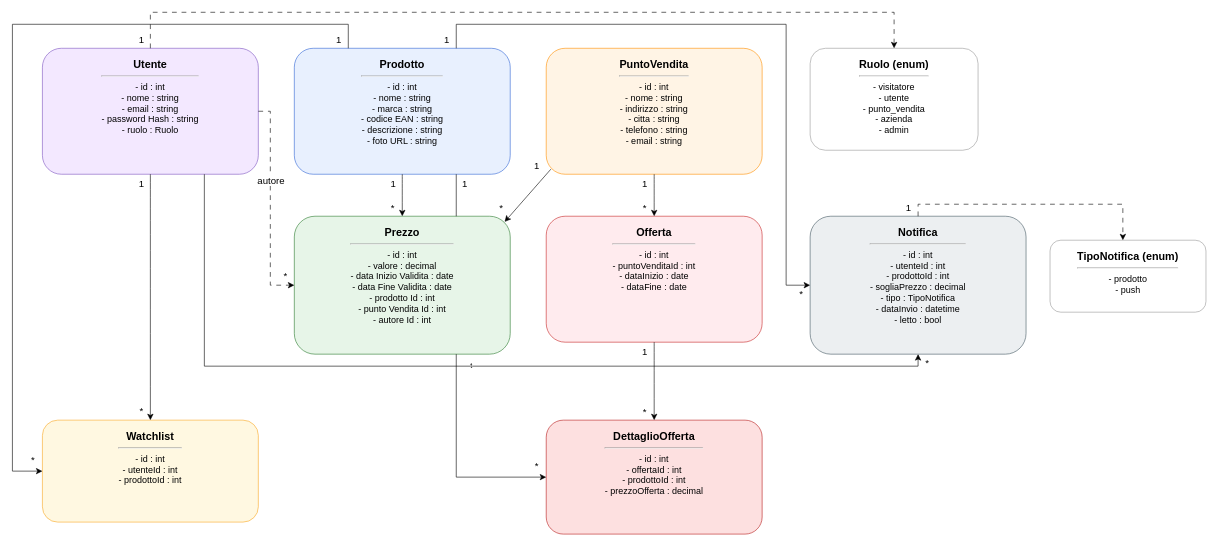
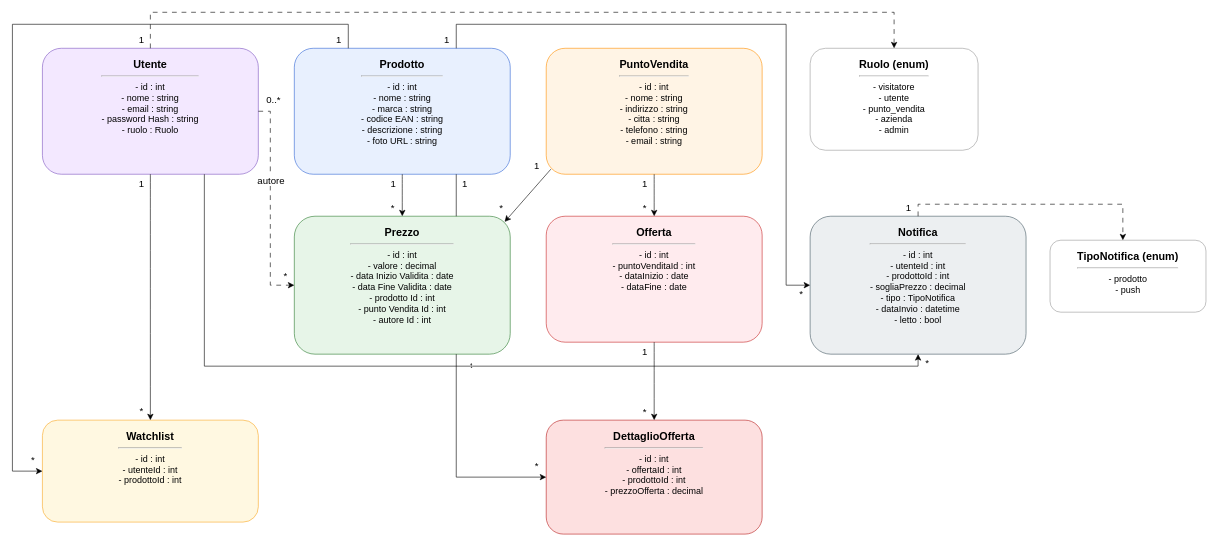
  <mxCell id="0" />
  <mxCell id="1" parent="0" />
  <mxCell id="2" value="&lt;div style=&quot;font-weight:bold;font-size:18px;margin-bottom:6px&quot;&gt;Utente&lt;/div&gt;&lt;hr&gt;- id : int&lt;br&gt;- nome : string&lt;br&gt;- email : string&lt;br&gt;- password Hash : string&lt;br&gt;- ruolo : Ruolo" style="shape=rectangle;rounded=1;whiteSpace=wrap;html=1;fillColor=#f3e8ff;strokeColor=#7e57c2;fontSize=15;verticalAlign=top;spacingTop=10;spacingLeft=12;spacingRight=12;spacingBottom=10;" parent="1" vertex="1"><mxGeometry x="70" y="80" width="360" height="210" as="geometry" /></mxCell>
  <mxCell id="3" value="&lt;div style=&quot;font-weight:bold;font-size:18px;margin-bottom:6px&quot;&gt;Prodotto&lt;/div&gt;&lt;hr&gt;- id : int&lt;br&gt;- nome : string&lt;br&gt;- marca : string&lt;br&gt;- codice EAN : string&lt;br&gt;- descrizione : string&lt;br&gt;- foto URL : string" style="shape=rectangle;rounded=1;whiteSpace=wrap;html=1;fillColor=#e8f0fe;strokeColor=#3367d6;fontSize=15;verticalAlign=top;spacingTop=10;spacingLeft=12;spacingRight=12;spacingBottom=10;" parent="1" vertex="1"><mxGeometry x="490" y="80" width="360" height="210" as="geometry" /></mxCell>
  <mxCell id="4" value="&lt;div style='font-weight:bold;font-size:18px;margin-bottom:6px'&gt;PuntoVendita&lt;/div&gt;&lt;hr/&gt;- id : int&lt;br/&gt;- nome : string&lt;br/&gt;- indirizzo : string&lt;br/&gt;- citta : string&lt;br/&gt;- telefono : string&lt;br/&gt;- email : string" style="shape=rectangle;rounded=1;whiteSpace=wrap;html=1;fillColor=#fff4e5;strokeColor=#ff8f00;fontSize=15;verticalAlign=top;spacingTop=10;spacingLeft=12;spacingRight=12;spacingBottom=10;" parent="1" vertex="1"><mxGeometry x="910" y="80" width="360" height="210" as="geometry" /></mxCell>
  <mxCell id="5" value="&lt;div style='font-weight:bold;font-size:18px;margin-bottom:6px'&gt;Ruolo (enum)&lt;/div&gt;&lt;hr/&gt;- visitatore&lt;br/&gt;- utente&lt;br/&gt;- punto_vendita&lt;br/&gt;- azienda&lt;br/&gt;- admin" style="shape=rectangle;rounded=1;whiteSpace=wrap;html=1;fillColor=#ffffff;strokeColor=#999999;fontSize=15;verticalAlign=top;spacingTop=10;spacingLeft=12;spacingRight=12;spacingBottom=10;" parent="1" vertex="1"><mxGeometry x="1350" y="80" width="280" height="170" as="geometry" /></mxCell>
  <mxCell id="6" value="&lt;div style=&quot;font-weight:bold;font-size:18px;margin-bottom:6px&quot;&gt;Prezzo&lt;/div&gt;&lt;hr&gt;- id : int&lt;br&gt;- valore : decimal&lt;br&gt;- data Inizio Validita : date&lt;br&gt;- data Fine Validita : date&lt;br&gt;- prodotto Id : int&lt;br&gt;- punto Vendita Id : int&lt;br&gt;- autore Id : int" style="shape=rectangle;rounded=1;whiteSpace=wrap;html=1;fillColor=#e7f5e8;strokeColor=#2e7d32;fontSize=15;verticalAlign=top;spacingTop=10;spacingLeft=12;spacingRight=12;spacingBottom=10;" parent="1" vertex="1"><mxGeometry x="490" y="360" width="360" height="230" as="geometry" /></mxCell>
  <mxCell id="7" value="&lt;div style='font-weight:bold;font-size:18px;margin-bottom:6px'&gt;Offerta&lt;/div&gt;&lt;hr/&gt;- id : int&lt;br/&gt;- puntoVenditaId : int&lt;br/&gt;- dataInizio : date&lt;br/&gt;- dataFine : date" style="shape=rectangle;rounded=1;whiteSpace=wrap;html=1;fillColor=#ffebee;strokeColor=#c62828;fontSize=15;verticalAlign=top;spacingTop=10;spacingLeft=12;spacingRight=12;spacingBottom=10;" parent="1" vertex="1"><mxGeometry x="910" y="360" width="360" height="210" as="geometry" /></mxCell>
  <mxCell id="8" value="&lt;div style='font-weight:bold;font-size:18px;margin-bottom:6px'&gt;Notifica&lt;/div&gt;&lt;hr/&gt;- id : int&lt;br/&gt;- utenteId : int&lt;br/&gt;- prodottoId : int&lt;br/&gt;- sogliaPrezzo : decimal&lt;br/&gt;- tipo : TipoNotifica&lt;br/&gt;- dataInvio : datetime&lt;br/&gt;- letto : bool" style="shape=rectangle;rounded=1;whiteSpace=wrap;html=1;fillColor=#eceff1;strokeColor=#455a64;fontSize=15;verticalAlign=top;spacingTop=10;spacingLeft=12;spacingRight=12;spacingBottom=10;" parent="1" vertex="1"><mxGeometry x="1350" y="360" width="360" height="230" as="geometry" /></mxCell>
  <mxCell id="9" value="&lt;div style='font-weight:bold;font-size:18px;margin-bottom:6px'&gt;TipoNotifica (enum)&lt;/div&gt;&lt;hr/&gt;- prodotto&lt;br/&gt;- push" style="shape=rectangle;rounded=1;whiteSpace=wrap;html=1;fillColor=#ffffff;strokeColor=#999999;fontSize=15;verticalAlign=top;spacingTop=10;spacingLeft=12;spacingRight=12;spacingBottom=10;" parent="1" vertex="1"><mxGeometry x="1750" y="400" width="260" height="120" as="geometry" /></mxCell>
  <mxCell id="10" value="&lt;div style='font-weight:bold;font-size:18px;margin-bottom:6px'&gt;Watchlist&lt;/div&gt;&lt;hr/&gt;- id : int&lt;br/&gt;- utenteId : int&lt;br/&gt;- prodottoId : int" style="shape=rectangle;rounded=1;whiteSpace=wrap;html=1;fillColor=#fff8e1;strokeColor=#f9a825;fontSize=15;verticalAlign=top;spacingTop=10;spacingLeft=12;spacingRight=12;spacingBottom=10;" parent="1" vertex="1"><mxGeometry x="70" y="700" width="360" height="170" as="geometry" /></mxCell>
  <mxCell id="11" value="&lt;div style='font-weight:bold;font-size:18px;margin-bottom:6px'&gt;DettaglioOfferta&lt;/div&gt;&lt;hr/&gt;- id : int&lt;br/&gt;- offertaId : int&lt;br/&gt;- prodottoId : int&lt;br/&gt;- prezzoOfferta : decimal" style="shape=rectangle;rounded=1;whiteSpace=wrap;html=1;fillColor=#fde0e0;strokeColor=#b71c1c;fontSize=15;verticalAlign=top;spacingTop=10;spacingLeft=12;spacingRight=12;spacingBottom=10;" parent="1" vertex="1"><mxGeometry x="910" y="700" width="360" height="190" as="geometry" /></mxCell>
  <mxCell id="12" value="" style="edgeStyle=none;orthogonalLoop=1;jettySize=auto;html=1;rounded=0;fontSize=12;startSize=8;endSize=8;curved=1;exitX=0.5;exitY=1;exitDx=0;exitDy=0;entryX=0.5;entryY=0;entryDx=0;entryDy=0;" edge="1" parent="1" source="3" target="6"><mxGeometry width="120" relative="1" as="geometry"><mxPoint x="130" y="530" as="sourcePoint" /><mxPoint x="260" y="520" as="targetPoint" /><Array as="points" /></mxGeometry></mxCell>
  <mxCell id="13" value="" style="edgeStyle=none;orthogonalLoop=1;jettySize=auto;html=1;rounded=0;fontSize=12;startSize=8;endSize=8;curved=1;exitX=0.022;exitY=0.959;exitDx=0;exitDy=0;entryX=0.974;entryY=0.041;entryDx=0;entryDy=0;exitPerimeter=0;entryPerimeter=0;" edge="1" parent="1" source="4" target="6"><mxGeometry width="120" relative="1" as="geometry"><mxPoint x="350" y="380" as="sourcePoint" /><mxPoint x="670" y="320" as="targetPoint" /><Array as="points" /></mxGeometry></mxCell>
  <mxCell id="14" value="" style="edgeStyle=none;orthogonalLoop=1;jettySize=auto;html=1;rounded=0;fontSize=12;startSize=8;endSize=8;curved=0;entryX=0;entryY=0.5;entryDx=0;entryDy=0;dashed=1;exitX=1;exitY=0.5;exitDx=0;exitDy=0;dashPattern=8 8;" edge="1" parent="1" source="2" target="6"><mxGeometry width="120" relative="1" as="geometry"><mxPoint x="450" y="200" as="sourcePoint" /><mxPoint x="430" y="480" as="targetPoint" /><Array as="points"><mxPoint x="450" y="185" /><mxPoint x="450" y="360" /><mxPoint x="450" y="475" /></Array></mxGeometry></mxCell>
  <mxCell id="15" value="&lt;font style=&quot;font-size: 16px;&quot;&gt;autore&lt;/font&gt;" style="edgeLabel;html=1;align=center;verticalAlign=middle;resizable=0;points=[];fontSize=12;" vertex="1" connectable="0" parent="14"><mxGeometry x="-0.203" y="-1" relative="1" as="geometry"><mxPoint x="1" y="-5" as="offset" /></mxGeometry></mxCell>
  <mxCell id="16" value="" style="edgeStyle=none;orthogonalLoop=1;jettySize=auto;html=1;rounded=0;fontSize=12;startSize=8;endSize=8;curved=1;exitX=0.5;exitY=1;exitDx=0;exitDy=0;entryX=0.5;entryY=0;entryDx=0;entryDy=0;" edge="1" parent="1" source="2" target="10"><mxGeometry width="120" relative="1" as="geometry"><mxPoint x="380" y="370" as="sourcePoint" /><mxPoint x="500" y="370" as="targetPoint" /><Array as="points" /></mxGeometry></mxCell>
  <mxCell id="17" value="" style="edgeStyle=orthogonalEdgeStyle;orthogonalLoop=1;jettySize=auto;html=1;rounded=0;fontSize=12;startSize=8;endSize=8;exitX=0.25;exitY=0;exitDx=0;exitDy=0;" edge="1" parent="1" source="3" target="10"><mxGeometry width="120" relative="1" as="geometry"><mxPoint x="460" y="20" as="sourcePoint" /><mxPoint x="79" y="770" as="targetPoint" /><Array as="points"><mxPoint x="580" y="40" /><mxPoint x="20" y="40" /><mxPoint x="20" y="785" /></Array></mxGeometry></mxCell>
  <mxCell id="18" value="" style="edgeStyle=none;orthogonalLoop=1;jettySize=auto;html=1;rounded=0;fontSize=12;startSize=8;endSize=8;curved=1;exitX=0.5;exitY=1;exitDx=0;exitDy=0;entryX=0.5;entryY=0;entryDx=0;entryDy=0;" edge="1" parent="1" source="4" target="7"><mxGeometry width="120" relative="1" as="geometry"><mxPoint x="1090" y="320" as="sourcePoint" /><mxPoint x="1210" y="320" as="targetPoint" /><Array as="points" /></mxGeometry></mxCell>
  <mxCell id="19" value="" style="edgeStyle=none;orthogonalLoop=1;jettySize=auto;html=1;rounded=0;fontSize=12;startSize=8;endSize=8;curved=1;exitX=0.5;exitY=1;exitDx=0;exitDy=0;" edge="1" parent="1" source="7"><mxGeometry width="120" relative="1" as="geometry"><mxPoint x="1060" y="630" as="sourcePoint" /><mxPoint x="1090" y="700" as="targetPoint" /><Array as="points" /></mxGeometry></mxCell>
  <mxCell id="20" value="" style="orthogonalLoop=1;jettySize=auto;html=1;rounded=0;fontSize=12;exitX=0.75;exitY=1;exitDx=0;exitDy=0;endArrow=none;endFill=0;" edge="1" parent="1" source="3"><mxGeometry width="120" relative="1" as="geometry"><mxPoint x="590" y="770" as="sourcePoint" /><mxPoint x="760" y="360" as="targetPoint" /></mxGeometry></mxCell>
  <mxCell id="21" value="" style="edgeStyle=orthogonalEdgeStyle;orthogonalLoop=1;jettySize=auto;html=1;rounded=0;fontSize=12;startSize=8;endSize=8;exitX=0.75;exitY=1;exitDx=0;exitDy=0;entryX=0;entryY=0.5;entryDx=0;entryDy=0;" edge="1" parent="1" source="6" target="11"><mxGeometry width="120" relative="1" as="geometry"><mxPoint x="740" y="620" as="sourcePoint" /><mxPoint x="760" y="770" as="targetPoint" /></mxGeometry></mxCell>
  <mxCell id="22" value="t" style="edgeStyle=orthogonalEdgeStyle;orthogonalLoop=1;jettySize=auto;html=1;rounded=0;fontSize=12;startSize=8;endSize=8;exitX=0.75;exitY=1;exitDx=0;exitDy=0;entryX=0.5;entryY=1;entryDx=0;entryDy=0;" edge="1" parent="1" source="2" target="8"><mxGeometry width="120" relative="1" as="geometry"><mxPoint x="330" y="430" as="sourcePoint" /><mxPoint x="450" y="430" as="targetPoint" /></mxGeometry></mxCell>
  <mxCell id="23" value="" style="edgeStyle=orthogonalEdgeStyle;orthogonalLoop=1;jettySize=auto;html=1;rounded=0;fontSize=12;startSize=8;endSize=8;exitX=0.75;exitY=0;exitDx=0;exitDy=0;entryX=0;entryY=0.5;entryDx=0;entryDy=0;" edge="1" parent="1" source="3" target="8"><mxGeometry width="120" relative="1" as="geometry"><mxPoint x="810" y="10" as="sourcePoint" /><mxPoint x="1310" y="470" as="targetPoint" /><Array as="points"><mxPoint x="760" y="40" /><mxPoint x="1310" y="40" /><mxPoint x="1310" y="475" /></Array></mxGeometry></mxCell>
  <mxCell id="24" value="" style="edgeStyle=orthogonalEdgeStyle;orthogonalLoop=1;jettySize=auto;html=1;rounded=0;fontSize=12;startSize=8;endSize=8;exitX=0.5;exitY=0;exitDx=0;exitDy=0;entryX=0.5;entryY=0;entryDx=0;entryDy=0;dashed=1;dashPattern=8 8;" edge="1" parent="1" source="2" target="5"><mxGeometry width="120" relative="1" as="geometry"><mxPoint x="270" y="90.21" as="sourcePoint" /><mxPoint x="1490" y="92.93" as="targetPoint" /><Array as="points"><mxPoint x="250" y="20" /><mxPoint x="1490" y="20" /></Array></mxGeometry></mxCell>
  <mxCell id="25" value="" style="edgeStyle=orthogonalEdgeStyle;orthogonalLoop=1;jettySize=auto;html=1;rounded=0;fontSize=12;startSize=8;endSize=8;exitX=0.5;exitY=0;exitDx=0;exitDy=0;entryX=0.467;entryY=0;entryDx=0;entryDy=0;entryPerimeter=0;dashed=1;dashPattern=8 8;" edge="1" parent="1" source="8" target="9"><mxGeometry width="120" relative="1" as="geometry"><mxPoint x="1730" y="200" as="sourcePoint" /><mxPoint x="1870" y="280" as="targetPoint" /></mxGeometry></mxCell>
  <mxCell id="26" value="1" style="text;html=1;align=center;verticalAlign=middle;resizable=0;points=[];autosize=1;strokeColor=none;fillColor=none;fontSize=16;" vertex="1" parent="1"><mxGeometry x="640" y="290" width="30" height="30" as="geometry" /></mxCell>
  <mxCell id="27" value="*" style="text;html=1;align=center;verticalAlign=middle;resizable=0;points=[];autosize=1;strokeColor=none;fillColor=none;fontSize=16;" vertex="1" parent="1"><mxGeometry x="639" y="331" width="30" height="30" as="geometry" /></mxCell>
  <mxCell id="28" value="1" style="text;html=1;align=center;verticalAlign=middle;resizable=0;points=[];autosize=1;strokeColor=none;fillColor=none;fontSize=16;" vertex="1" parent="1"><mxGeometry x="879" y="261" width="30" height="30" as="geometry" /></mxCell>
  <mxCell id="29" value="*" style="text;html=1;align=center;verticalAlign=middle;resizable=0;points=[];autosize=1;strokeColor=none;fillColor=none;fontSize=16;" vertex="1" parent="1"><mxGeometry x="820" y="331" width="30" height="30" as="geometry" /></mxCell>
+ <mxCell id="30" value="0..*" style="text;html=1;align=center;verticalAlign=middle;resizable=0;points=[];autosize=1;strokeColor=none;fillColor=none;fontSize=16;" vertex="1" parent="1"><mxGeometry x="430" y="150" width="50" height="30" as="geometry" /></mxCell>
  <mxCell id="31" value="*" style="text;html=1;align=center;verticalAlign=middle;resizable=0;points=[];autosize=1;strokeColor=none;fillColor=none;fontSize=16;" vertex="1" parent="1"><mxGeometry x="460" y="445" width="30" height="30" as="geometry" /></mxCell>
  <mxCell id="32" value="1" style="text;html=1;align=center;verticalAlign=middle;resizable=0;points=[];autosize=1;strokeColor=none;fillColor=none;fontSize=16;" vertex="1" parent="1"><mxGeometry x="220" y="291" width="30" height="30" as="geometry" /></mxCell>
  <mxCell id="33" value="*" style="text;html=1;align=center;verticalAlign=middle;resizable=0;points=[];autosize=1;strokeColor=none;fillColor=none;fontSize=16;" vertex="1" parent="1"><mxGeometry x="220" y="670" width="30" height="30" as="geometry" /></mxCell>
  <mxCell id="34" value="1" style="text;html=1;align=center;verticalAlign=middle;resizable=0;points=[];autosize=1;strokeColor=none;fillColor=none;fontSize=16;" vertex="1" parent="1"><mxGeometry x="549" y="51" width="30" height="30" as="geometry" /></mxCell>
  <mxCell id="35" value="*" style="text;html=1;align=center;verticalAlign=middle;resizable=0;points=[];autosize=1;strokeColor=none;fillColor=none;fontSize=16;" vertex="1" parent="1"><mxGeometry x="39" y="751" width="30" height="30" as="geometry" /></mxCell>
  <mxCell id="36" value="1" style="text;html=1;align=center;verticalAlign=middle;resizable=0;points=[];autosize=1;strokeColor=none;fillColor=none;fontSize=16;" vertex="1" parent="1"><mxGeometry x="1059" y="290" width="30" height="30" as="geometry" /></mxCell>
  <mxCell id="37" value="*" style="text;html=1;align=center;verticalAlign=middle;resizable=0;points=[];autosize=1;strokeColor=none;fillColor=none;fontSize=16;" vertex="1" parent="1"><mxGeometry x="1059" y="330" width="30" height="30" as="geometry" /></mxCell>
  <mxCell id="38" value="1" style="text;html=1;align=center;verticalAlign=middle;resizable=0;points=[];autosize=1;strokeColor=none;fillColor=none;fontSize=16;" vertex="1" parent="1"><mxGeometry x="1059" y="571" width="30" height="30" as="geometry" /></mxCell>
  <mxCell id="39" value="*" style="text;html=1;align=center;verticalAlign=middle;resizable=0;points=[];autosize=1;strokeColor=none;fillColor=none;fontSize=16;" vertex="1" parent="1"><mxGeometry x="1059" y="671" width="30" height="30" as="geometry" /></mxCell>
  <mxCell id="40" value="1" style="text;html=1;align=center;verticalAlign=middle;resizable=0;points=[];autosize=1;strokeColor=none;fillColor=none;fontSize=16;" vertex="1" parent="1"><mxGeometry x="759" y="291" width="30" height="30" as="geometry" /></mxCell>
  <mxCell id="41" value="*" style="text;html=1;align=center;verticalAlign=middle;resizable=0;points=[];autosize=1;strokeColor=none;fillColor=none;fontSize=16;" vertex="1" parent="1"><mxGeometry x="879" y="761" width="30" height="30" as="geometry" /></mxCell>
  <mxCell id="42" value="*" style="text;html=1;align=center;verticalAlign=middle;resizable=0;points=[];autosize=1;strokeColor=none;fillColor=none;fontSize=16;" vertex="1" parent="1"><mxGeometry x="1530" y="590" width="30" height="30" as="geometry" /></mxCell>
  <mxCell id="43" value="1" style="text;html=1;align=center;verticalAlign=middle;resizable=0;points=[];autosize=1;strokeColor=none;fillColor=none;fontSize=16;" vertex="1" parent="1"><mxGeometry x="729" y="51" width="30" height="30" as="geometry" /></mxCell>
  <mxCell id="44" value="*" style="text;html=1;align=center;verticalAlign=middle;resizable=0;points=[];autosize=1;strokeColor=none;fillColor=none;fontSize=16;" vertex="1" parent="1"><mxGeometry x="1320" y="475" width="30" height="30" as="geometry" /></mxCell>
  <mxCell id="45" value="1" style="text;html=1;align=center;verticalAlign=middle;resizable=0;points=[];autosize=1;strokeColor=none;fillColor=none;fontSize=16;" vertex="1" parent="1"><mxGeometry x="220" y="51" width="30" height="30" as="geometry" /></mxCell>
  <mxCell id="46" value="1" style="text;html=1;align=center;verticalAlign=middle;resizable=0;points=[];autosize=1;strokeColor=none;fillColor=none;fontSize=16;" vertex="1" parent="1"><mxGeometry x="1499" y="331" width="30" height="30" as="geometry" /></mxCell>
